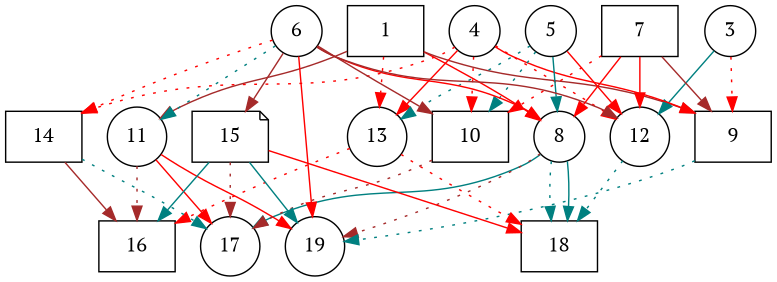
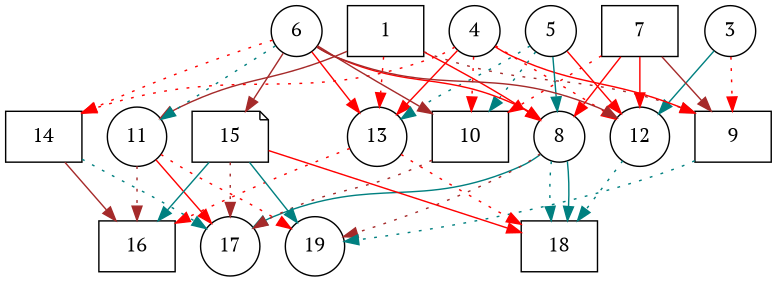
  digraph {
    fontname="PT Serif"
    node [alpha=0.18 fontname="PT Serif" shape=circle]
    edge [color=red fontname="PT Serif" style=solid]
    1 [expect_size=23081984 shape=box]
    8 [alpha=0.20 expect_size=47243264]
    9 [alpha=0.14 expect_size=31956992 shape=box]
    11 [alpha=0.11 expect_size=14471168]
    13 [alpha=0.20 expect_size=50107392]
    17 [alpha=0.13 expect_size=16971776]
    18 [alpha=0.14 expect_size=27602944 shape=box]
    19 [alpha=0.07 expect_size=27019264]
    16 [alpha=0.06 expect_size=44601344 shape=box]
    10 [alpha=0.05 expect_size=22941696 shape=box]
    14 [alpha=0.16 expect_size=43020288 shape=box]
    3 [alpha=0.17 expect_size=31560704]
    12 [expect_size=10454016]
    4 [alpha=0.09 expect_size=29387776]
    5 [alpha=0.11 expect_size=24338432]
    6 [alpha=0.08 expect_size=22360064]
    15 [alpha=0.12 expect_size=17574912 shape=note]
    7 [alpha=0.05 expect_size=17925120 shape=box]
    1 -> 8
-   1 -> 9 [color=brown]
+   1 -> 9 [color=brown style=dotted]
    1 -> 11 [color=brown]
    1 -> 13 [style=dotted]
    8 -> 17 [color=teal]
    8 -> 18 [color=teal style=dotted]
    8 -> 18 [color=teal]
    8 -> 19 [color=brown style=dotted]
    9 -> 19 [color=teal style=dotted]
    11 -> 17
-   11 -> 19
+   11 -> 19 [style=dotted]
    11 -> 16 [color=brown style=dotted]
    13 -> 18 [style=dotted]
    13 -> 16 [style=dotted]
    10 -> 17 [color=brown style=dotted]
    14 -> 17 [color=teal style=dotted]
    14 -> 16 [color=brown]
    3 -> 9 [style=dotted]
    3 -> 12 [color=teal]
    12 -> 18 [color=teal style=dotted]
    4 -> 9
    4 -> 13
    4 -> 10 [style=dotted]
    4 -> 14 [style=dotted]
    4 -> 12 [style=dotted]
    5 -> 8 [color=teal]
    5 -> 13 [color=teal style=dotted]
    5 -> 10 [color=teal style=dotted]
    5 -> 12
    6 -> 8
    6 -> 11 [color=teal style=dotted]
-   6 -> 19
+   6 -> 13
    6 -> 10 [color=brown]
    6 -> 14 [style=dotted]
    6 -> 12 [color=brown]
    6 -> 15 [color=brown]
    15 -> 17 [color=brown style=dotted]
    15 -> 18
    15 -> 19 [color=teal]
    15 -> 16 [color=teal]
    7 -> 8
    7 -> 9 [color=brown]
    7 -> 10 [style=dotted]
    7 -> 12
  }
